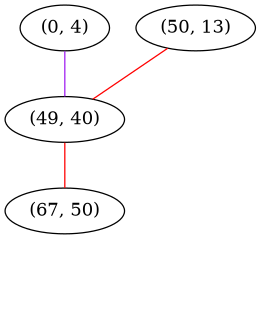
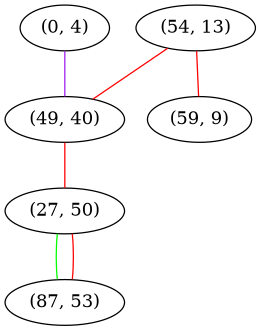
  graph {
    edge [color=red weight=1]
    n1 [label="(49, 40)"]
-   "(50, 13)"
-   "(27, 50)" [label="(67, 50)"]
+   "(50, 13)" [label="(54, 13)"]
+   "(59, 9)"
+   "(27, 50)"
    n5 [label="(0, 4)"]
+   "(87, 53)"
    n1 -- "(27, 50)"
    "(50, 13)" -- n1
+   "(50, 13)" -- "(59, 9)"
+   "(27, 50)" -- "(87, 53)" [color=green weight=2]
+   "(27, 50)" -- "(87, 53)"
    n5 -- n1 [color=purple weight=4]
  }
